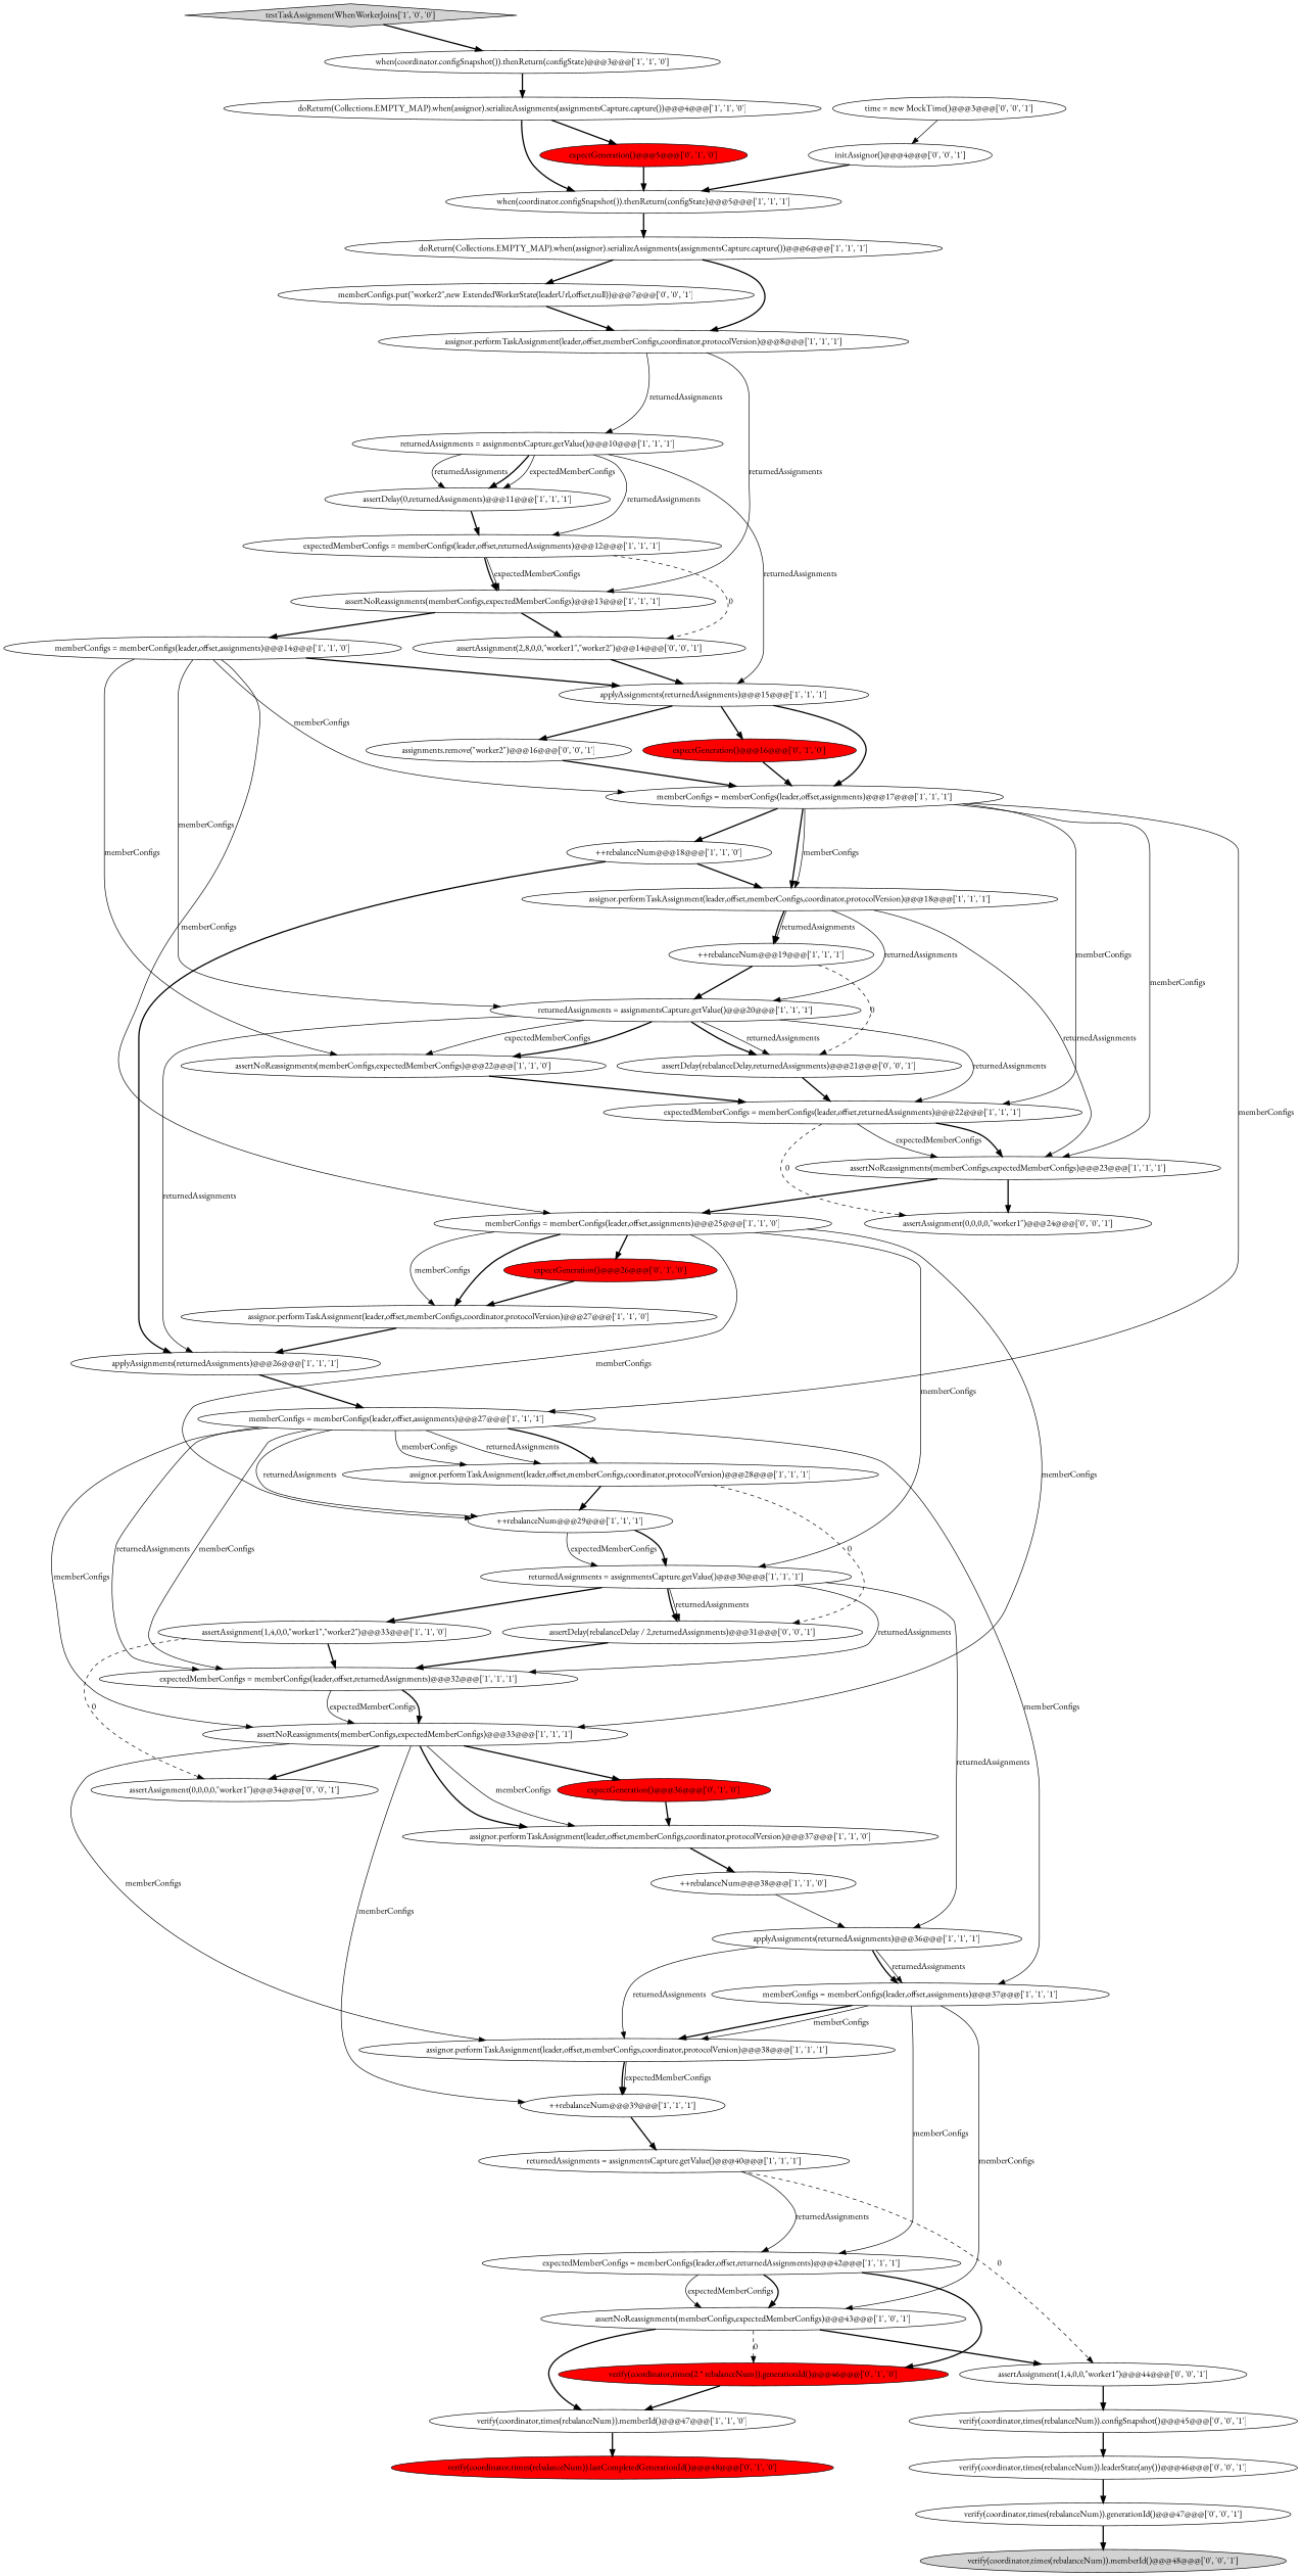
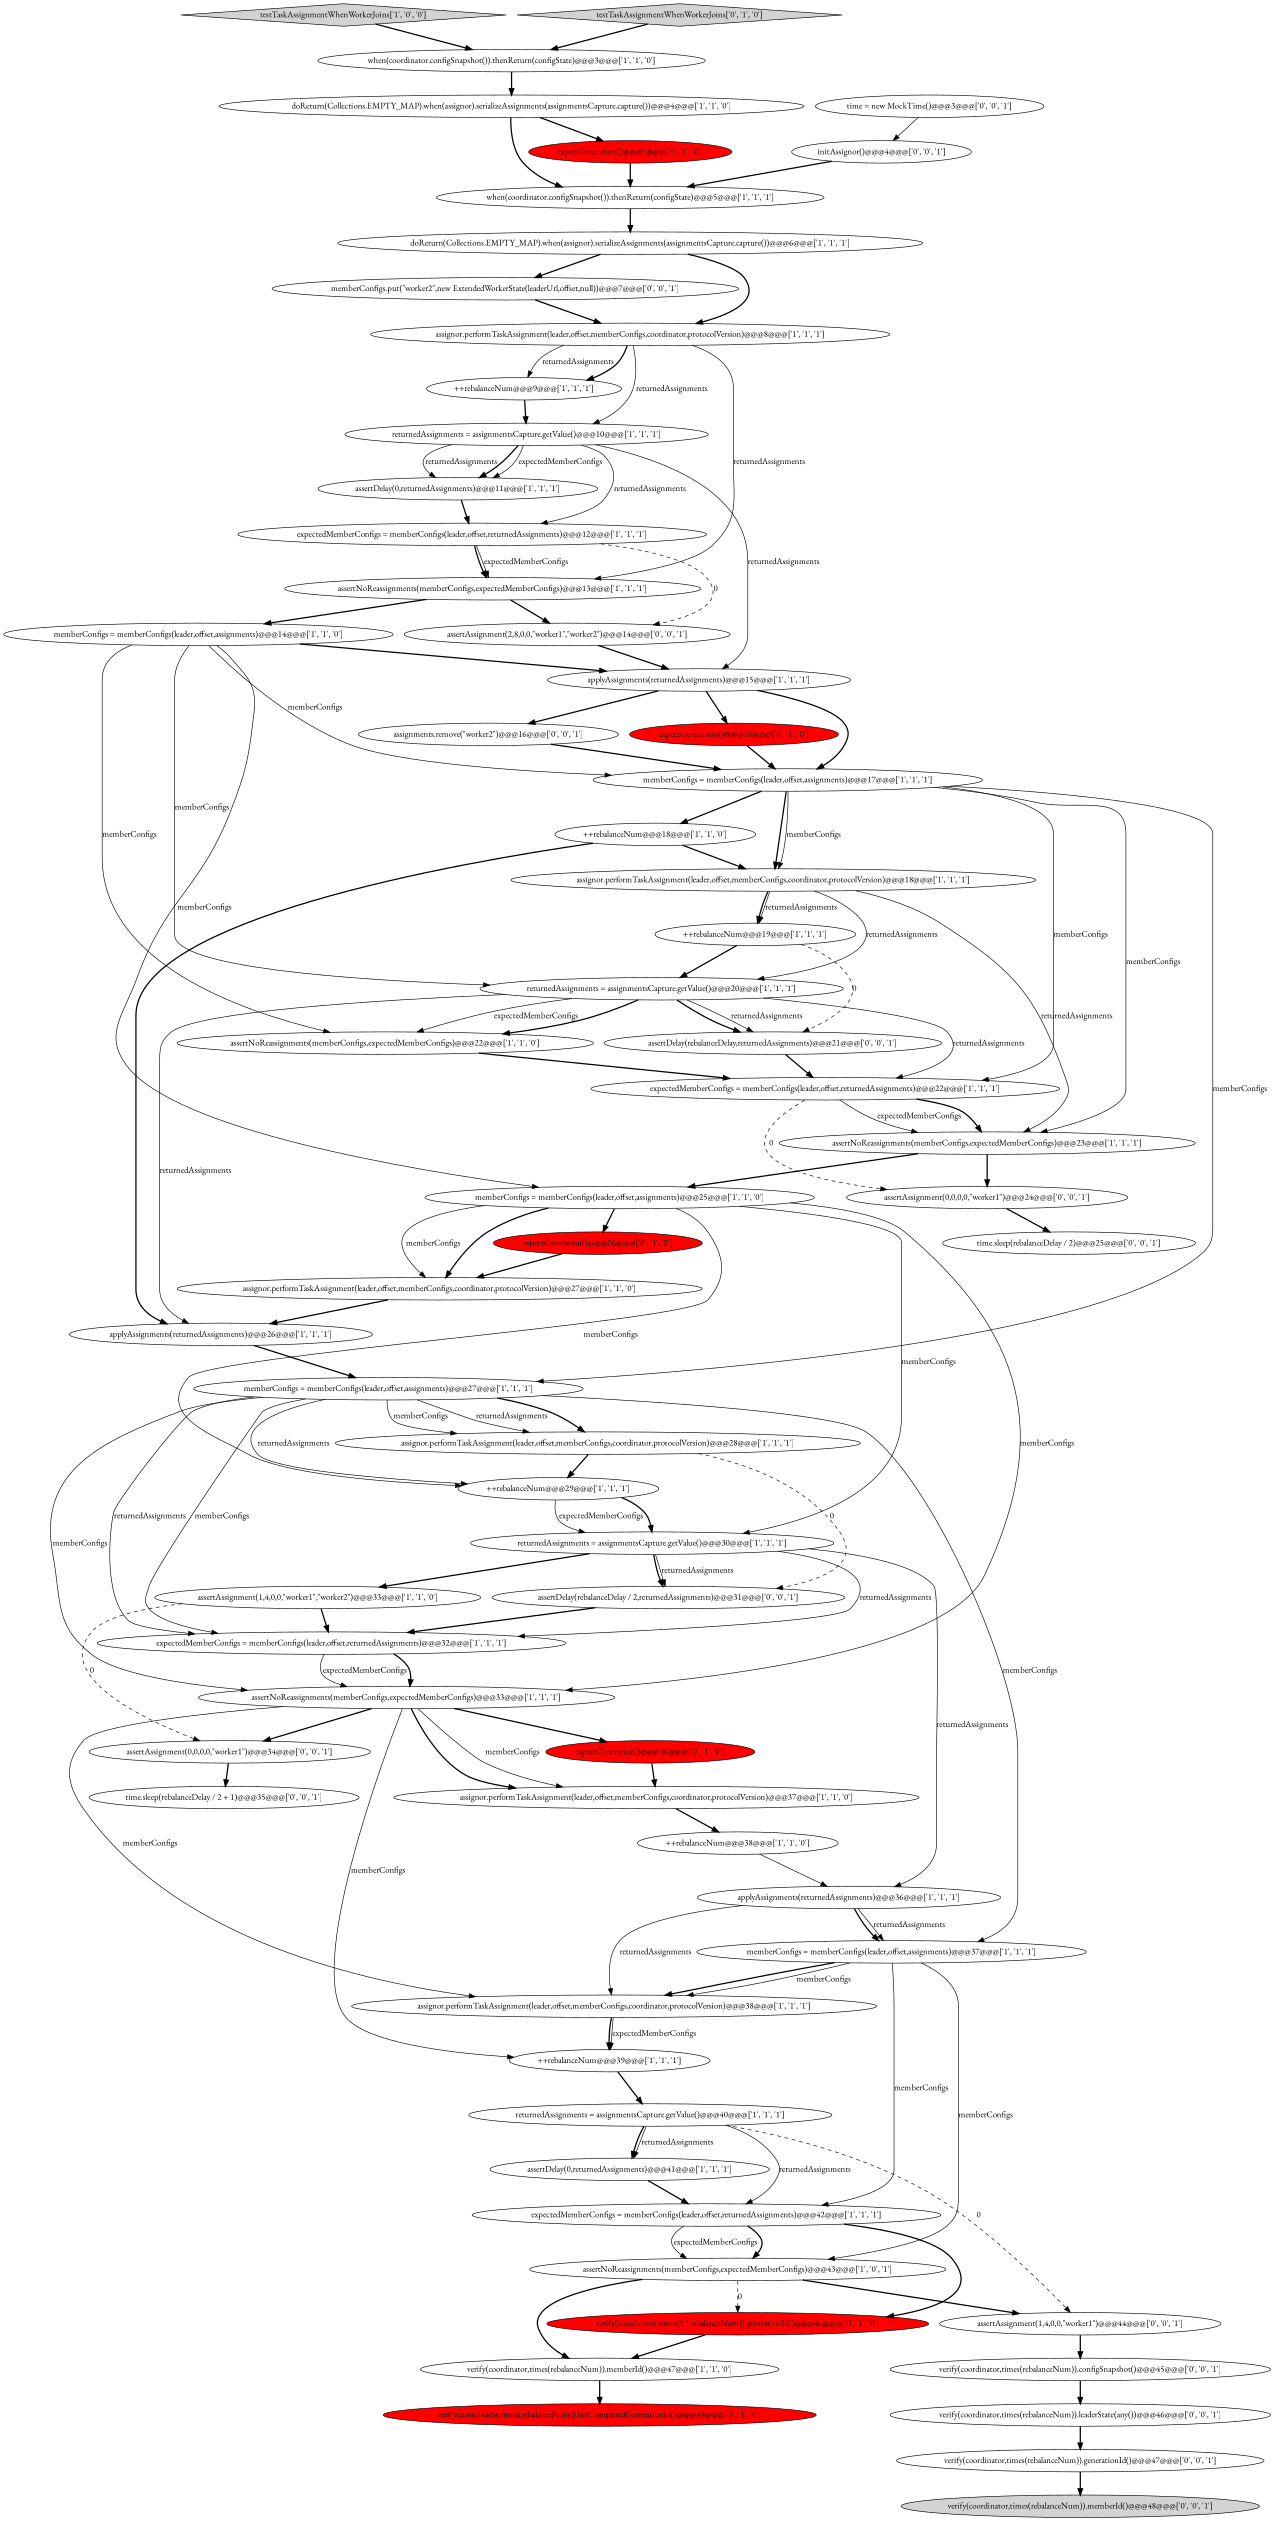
  digraph {
    fontname="EB Garamond"
    node [fillcolor=white fontname="EB Garamond" shape=ellipse style=filled]
    edge [fontname="EB Garamond" style=bold]
    n1 [label="returnedAssignments = assignmentsCapture.getValue()@@@40@@@['1', '1', '1']"]
+   n2 [label="assertDelay(0,returnedAssignments)@@@41@@@['1', '1', '1']"]
    n3 [label="expectedMemberConfigs = memberConfigs(leader,offset,returnedAssignments)@@@42@@@['1', '1', '1']"]
    n4 [label="assertAssignment(1,4,0,0,\"worker1\")@@@44@@@['0', '0', '1']"]
    n5 [fillcolor=red label="verify(coordinator,times(2 * rebalanceNum)).generationId()@@@46@@@['0', '1', '0']"]
    n6 [label="assertNoReassignments(memberConfigs,expectedMemberConfigs)@@@43@@@['1', '0', '1']"]
    n7 [label="verify(coordinator,times(rebalanceNum)).configSnapshot()@@@45@@@['0', '0', '1']"]
    n8 [label="applyAssignments(returnedAssignments)@@@36@@@['1', '1', '1']"]
    n9 [label="memberConfigs = memberConfigs(leader,offset,assignments)@@@37@@@['1', '1', '1']"]
    n10 [label="assignor.performTaskAssignment(leader,offset,memberConfigs,coordinator,protocolVersion)@@@38@@@['1', '1', '1']"]
    n11 [label="++rebalanceNum@@@39@@@['1', '1', '1']"]
    n12 [fillcolor=lightgray label="testTaskAssignmentWhenWorkerJoins['1', '0', '0']" shape=diamond]
    n13 [label="when(coordinator.configSnapshot()).thenReturn(configState)@@@3@@@['1', '1', '0']"]
    n14 [label="doReturn(Collections.EMPTY_MAP).when(assignor).serializeAssignments(assignmentsCapture.capture())@@@4@@@['1', '1', '0']"]
    n15 [label="assertNoReassignments(memberConfigs,expectedMemberConfigs)@@@13@@@['1', '1', '1']"]
    n16 [label="memberConfigs = memberConfigs(leader,offset,assignments)@@@14@@@['1', '1', '0']"]
    n17 [label="assertAssignment(2,8,0,0,\"worker1\",\"worker2\")@@@14@@@['0', '0', '1']"]
    n18 [label="memberConfigs = memberConfigs(leader,offset,assignments)@@@17@@@['1', '1', '1']"]
    n19 [label="applyAssignments(returnedAssignments)@@@15@@@['1', '1', '1']"]
    n20 [label="returnedAssignments = assignmentsCapture.getValue()@@@20@@@['1', '1', '1']"]
    n21 [label="assertNoReassignments(memberConfigs,expectedMemberConfigs)@@@22@@@['1', '1', '0']"]
    n22 [label="memberConfigs = memberConfigs(leader,offset,assignments)@@@25@@@['1', '1', '0']"]
    n23 [label="assignor.performTaskAssignment(leader,offset,memberConfigs,coordinator,protocolVersion)@@@27@@@['1', '1', '0']"]
    n24 [label="applyAssignments(returnedAssignments)@@@26@@@['1', '1', '1']"]
    n25 [label="memberConfigs = memberConfigs(leader,offset,assignments)@@@27@@@['1', '1', '1']"]
    n26 [label="assertNoReassignments(memberConfigs,expectedMemberConfigs)@@@33@@@['1', '1', '1']"]
    n27 [fillcolor=red label="expectGeneration()@@@36@@@['0', '1', '0']"]
    n28 [label="assertAssignment(0,0,0,0,\"worker1\")@@@34@@@['0', '0', '1']"]
    n29 [label="assignor.performTaskAssignment(leader,offset,memberConfigs,coordinator,protocolVersion)@@@37@@@['1', '1', '0']"]
+   n30 [label="time.sleep(rebalanceDelay / 2 + 1)@@@35@@@['0', '0', '1']"]
    n31 [label="++rebalanceNum@@@38@@@['1', '1', '0']"]
    n32 [label="verify(coordinator,times(rebalanceNum)).memberId()@@@47@@@['1', '1', '0']"]
    n33 [fillcolor=red label="verify(coordinator,times(rebalanceNum)).lastCompletedGenerationId()@@@48@@@['0', '1', '0']"]
    n34 [label="assertDelay(0,returnedAssignments)@@@11@@@['1', '1', '1']"]
    n35 [label="expectedMemberConfigs = memberConfigs(leader,offset,returnedAssignments)@@@12@@@['1', '1', '1']"]
    n36 [label="memberConfigs.put(\"worker2\",new ExtendedWorkerState(leaderUrl,offset,null))@@@7@@@['0', '0', '1']"]
    n37 [label="assignor.performTaskAssignment(leader,offset,memberConfigs,coordinator,protocolVersion)@@@8@@@['1', '1', '1']"]
+   n38 [label="++rebalanceNum@@@9@@@['1', '1', '1']"]
    n39 [label="returnedAssignments = assignmentsCapture.getValue()@@@10@@@['1', '1', '1']"]
    n40 [label="initAssignor()@@@4@@@['0', '0', '1']"]
    n41 [label="when(coordinator.configSnapshot()).thenReturn(configState)@@@5@@@['1', '1', '1']"]
    n42 [label="doReturn(Collections.EMPTY_MAP).when(assignor).serializeAssignments(assignmentsCapture.capture())@@@6@@@['1', '1', '1']"]
+   n43 [label="time.sleep(rebalanceDelay / 2)@@@25@@@['0', '0', '1']"]
    n44 [label="assignor.performTaskAssignment(leader,offset,memberConfigs,coordinator,protocolVersion)@@@18@@@['1', '1', '1']"]
    n45 [label="expectedMemberConfigs = memberConfigs(leader,offset,returnedAssignments)@@@22@@@['1', '1', '1']"]
    n46 [label="++rebalanceNum@@@18@@@['1', '1', '0']"]
    n47 [label="assertNoReassignments(memberConfigs,expectedMemberConfigs)@@@23@@@['1', '1', '1']"]
    n48 [label="assignments.remove(\"worker2\")@@@16@@@['0', '0', '1']"]
    n49 [fillcolor=red label="expectGeneration()@@@16@@@['0', '1', '0']"]
    n50 [label="assertDelay(rebalanceDelay,returnedAssignments)@@@21@@@['0', '0', '1']"]
    n51 [label="returnedAssignments = assignmentsCapture.getValue()@@@30@@@['1', '1', '1']"]
    n52 [label="++rebalanceNum@@@29@@@['1', '1', '1']"]
    n53 [fillcolor=red label="expectGeneration()@@@26@@@['0', '1', '0']"]
    n54 [label="expectedMemberConfigs = memberConfigs(leader,offset,returnedAssignments)@@@32@@@['1', '1', '1']"]
    n55 [label="assignor.performTaskAssignment(leader,offset,memberConfigs,coordinator,protocolVersion)@@@28@@@['1', '1', '1']"]
    n56 [label="verify(coordinator,times(rebalanceNum)).leaderState(any())@@@46@@@['0', '0', '1']"]
    n57 [label="verify(coordinator,times(rebalanceNum)).generationId()@@@47@@@['0', '0', '1']"]
    n58 [fillcolor=lightgray label="verify(coordinator,times(rebalanceNum)).memberId()@@@48@@@['0', '0', '1']"]
    n59 [label="assertAssignment(1,4,0,0,\"worker1\",\"worker2\")@@@33@@@['1', '1', '0']"]
    n60 [label="assertDelay(rebalanceDelay / 2,returnedAssignments)@@@31@@@['0', '0', '1']"]
    n61 [label="++rebalanceNum@@@19@@@['1', '1', '1']"]
    n62 [label="assertAssignment(0,0,0,0,\"worker1\")@@@24@@@['0', '0', '1']"]
    n63 [label="time = new MockTime()@@@3@@@['0', '0', '1']"]
    n64 [fillcolor=red label="expectGeneration()@@@5@@@['0', '1', '0']"]
+   n65 [fillcolor=lightgray label="testTaskAssignmentWhenWorkerJoins['0', '1', '0']" shape=diamond]
+   n1 -> n2 [label=returnedAssignments style=solid]
+   n1 -> n2
    n1 -> n3 [label=returnedAssignments style=solid]
    n1 -> n4 [label=0 style=dashed]
+   n2 -> n3
    n3 -> n5
    n3 -> n6
    n3 -> n6 [label=expectedMemberConfigs style=solid]
    n4 -> n7
    n5 -> n32
    n6 -> n4
    n6 -> n5 [label=0 style=dashed]
    n6 -> n32
    n7 -> n56
    n8 -> n9 [label=returnedAssignments style=solid]
    n8 -> n9
    n8 -> n10 [label=returnedAssignments style=solid]
    n9 -> n3 [label=memberConfigs style=solid]
    n9 -> n6 [label=memberConfigs style=solid]
    n9 -> n10
    n9 -> n10 [label=memberConfigs style=solid]
    n10 -> n11 [label=expectedMemberConfigs style=solid]
    n10 -> n11
    n11 -> n1
    n12 -> n13
    n13 -> n14
    n14 -> n41
    n14 -> n64
    n15 -> n16
    n15 -> n17
    n16 -> n18 [label=memberConfigs style=solid]
    n16 -> n19
    n16 -> n20 [label=memberConfigs style=solid]
    n16 -> n21 [label=memberConfigs style=solid]
    n16 -> n22 [label=memberConfigs style=solid]
    n17 -> n19
    n18 -> n25 [label=memberConfigs style=solid]
    n18 -> n44 [label=memberConfigs style=solid]
    n18 -> n44
    n18 -> n45 [label=memberConfigs style=solid]
    n18 -> n46
    n18 -> n47 [label=memberConfigs style=solid]
    n19 -> n18
    n19 -> n48
    n19 -> n49
    n20 -> n21 [label=expectedMemberConfigs style=solid]
    n20 -> n21
    n20 -> n24 [label=returnedAssignments style=solid]
    n20 -> n45 [label=returnedAssignments style=solid]
    n20 -> n50
    n20 -> n50 [label=returnedAssignments style=solid]
    n21 -> n45
    n22 -> n23
    n22 -> n23 [label=memberConfigs style=solid]
    n22 -> n26 [label=memberConfigs style=solid]
    n22 -> n51 [label=memberConfigs style=solid]
    n22 -> n52 [label=memberConfigs style=solid]
    n22 -> n53
    n23 -> n24
    n24 -> n25
    n25 -> n9 [label=memberConfigs style=solid]
    n25 -> n26 [label=memberConfigs style=solid]
    n25 -> n52 [label=returnedAssignments style=solid]
    n25 -> n54 [label=returnedAssignments style=solid]
    n25 -> n54 [label=memberConfigs style=solid]
    n25 -> n55 [label=returnedAssignments style=solid]
    n25 -> n55
    n25 -> n55 [label=memberConfigs style=solid]
    n26 -> n10 [label=memberConfigs style=solid]
    n26 -> n11 [label=memberConfigs style=solid]
    n26 -> n27
    n26 -> n28
    n26 -> n29
    n26 -> n29 [label=memberConfigs style=solid]
    n27 -> n29
+   n28 -> n30
    n29 -> n31
    n31 -> n8 [style=solid]
    n32 -> n33
    n34 -> n35
    n35 -> n15 [label=expectedMemberConfigs style=solid]
    n35 -> n15
    n35 -> n17 [label=0 style=dashed]
    n36 -> n37
    n37 -> n15 [label=returnedAssignments style=solid]
+   n37 -> n38 [label=returnedAssignments style=solid]
+   n37 -> n38
    n37 -> n39 [label=returnedAssignments style=solid]
+   n38 -> n39
    n39 -> n19 [label=returnedAssignments style=solid]
    n39 -> n34 [label=returnedAssignments style=solid]
    n39 -> n34
    n39 -> n34 [label=expectedMemberConfigs style=solid]
    n39 -> n35 [label=returnedAssignments style=solid]
    n40 -> n41
    n41 -> n42
    n42 -> n36
    n42 -> n37
    n44 -> n20 [label=returnedAssignments style=solid]
    n44 -> n47 [label=returnedAssignments style=solid]
    n44 -> n61 [label=returnedAssignments style=solid]
    n44 -> n61
    n45 -> n47 [label=expectedMemberConfigs style=solid]
    n45 -> n47
    n45 -> n62 [label=0 style=dashed]
    n46 -> n24
    n46 -> n44
    n47 -> n22
    n47 -> n62
    n48 -> n18
    n49 -> n18
    n50 -> n45
    n51 -> n8 [label=returnedAssignments style=solid]
    n51 -> n54 [label=returnedAssignments style=solid]
    n51 -> n59
    n51 -> n60 [label=returnedAssignments style=solid]
    n51 -> n60
    n52 -> n51 [label=expectedMemberConfigs style=solid]
    n52 -> n51
    n53 -> n23
    n54 -> n26 [label=expectedMemberConfigs style=solid]
    n54 -> n26
    n55 -> n52
    n55 -> n60 [label=0 style=dashed]
    n56 -> n57
    n57 -> n58
    n59 -> n28 [label=0 style=dashed]
    n59 -> n54
    n60 -> n54
    n61 -> n20
    n61 -> n50 [label=0 style=dashed]
+   n62 -> n43
    n63 -> n40 [style=solid]
    n64 -> n41
+   n65 -> n13
  }
